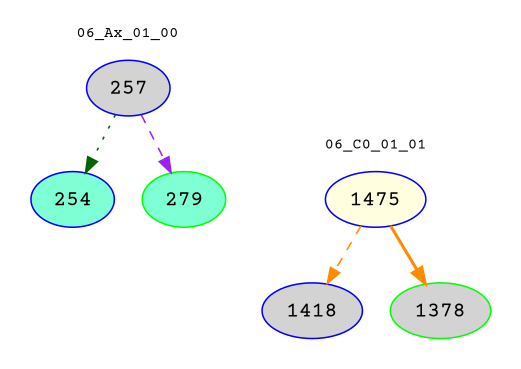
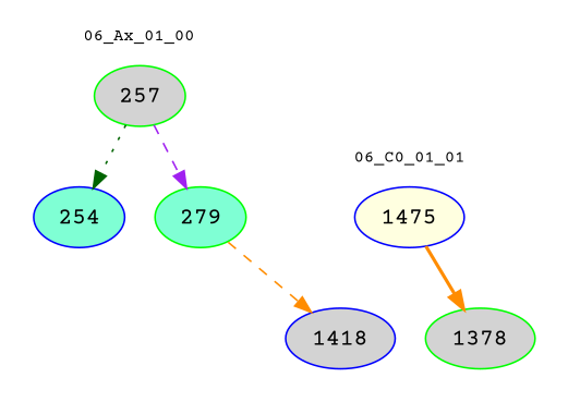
  digraph {
    fontname="Courier Prime"
    node [color=blue fillcolor=lightgrey fontname="Courier Prime" style=filled]
    edge [color=darkorange fontname="Courier Prime" style=dashed]
-   n1 [label=257]
+   n1 [color=green label=257]
    n2 [fillcolor=aquamarine label=254]
    n3 [color=green fillcolor=aquamarine label=279]
    n4 [fillcolor=lightyellow label=1475]
    n5 [color=green label=1378]
    n6 [label=1418]
    subgraph cluster_1 {
      color=white
      fontsize=10
      label="06_Ax_01_00"
      n1
      n2
      n3
    }
    subgraph cluster_2 {
      color=white
      fontsize=10
      label="06_C0_01_01"
      n4
      n5
      n6
    }
    n1 -> n2 [color=darkgreen style=dotted]
    n1 -> n3 [color=purple]
    n4 -> n5 [style=bold]
-   n4 -> n6
+   n3 -> n6
  }
